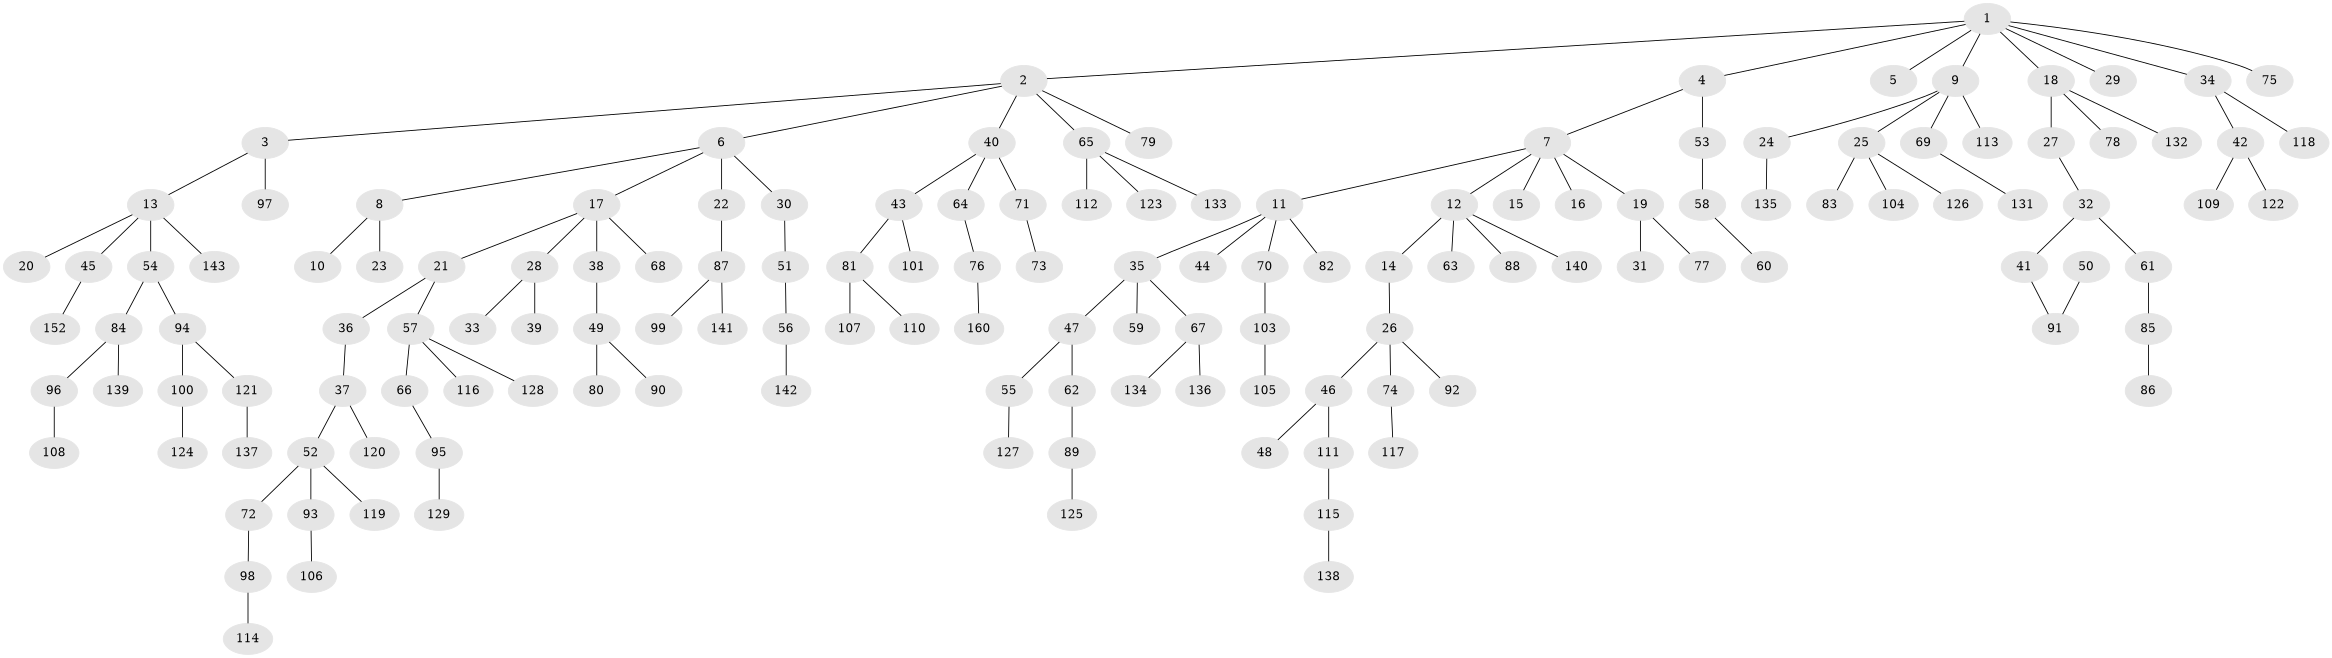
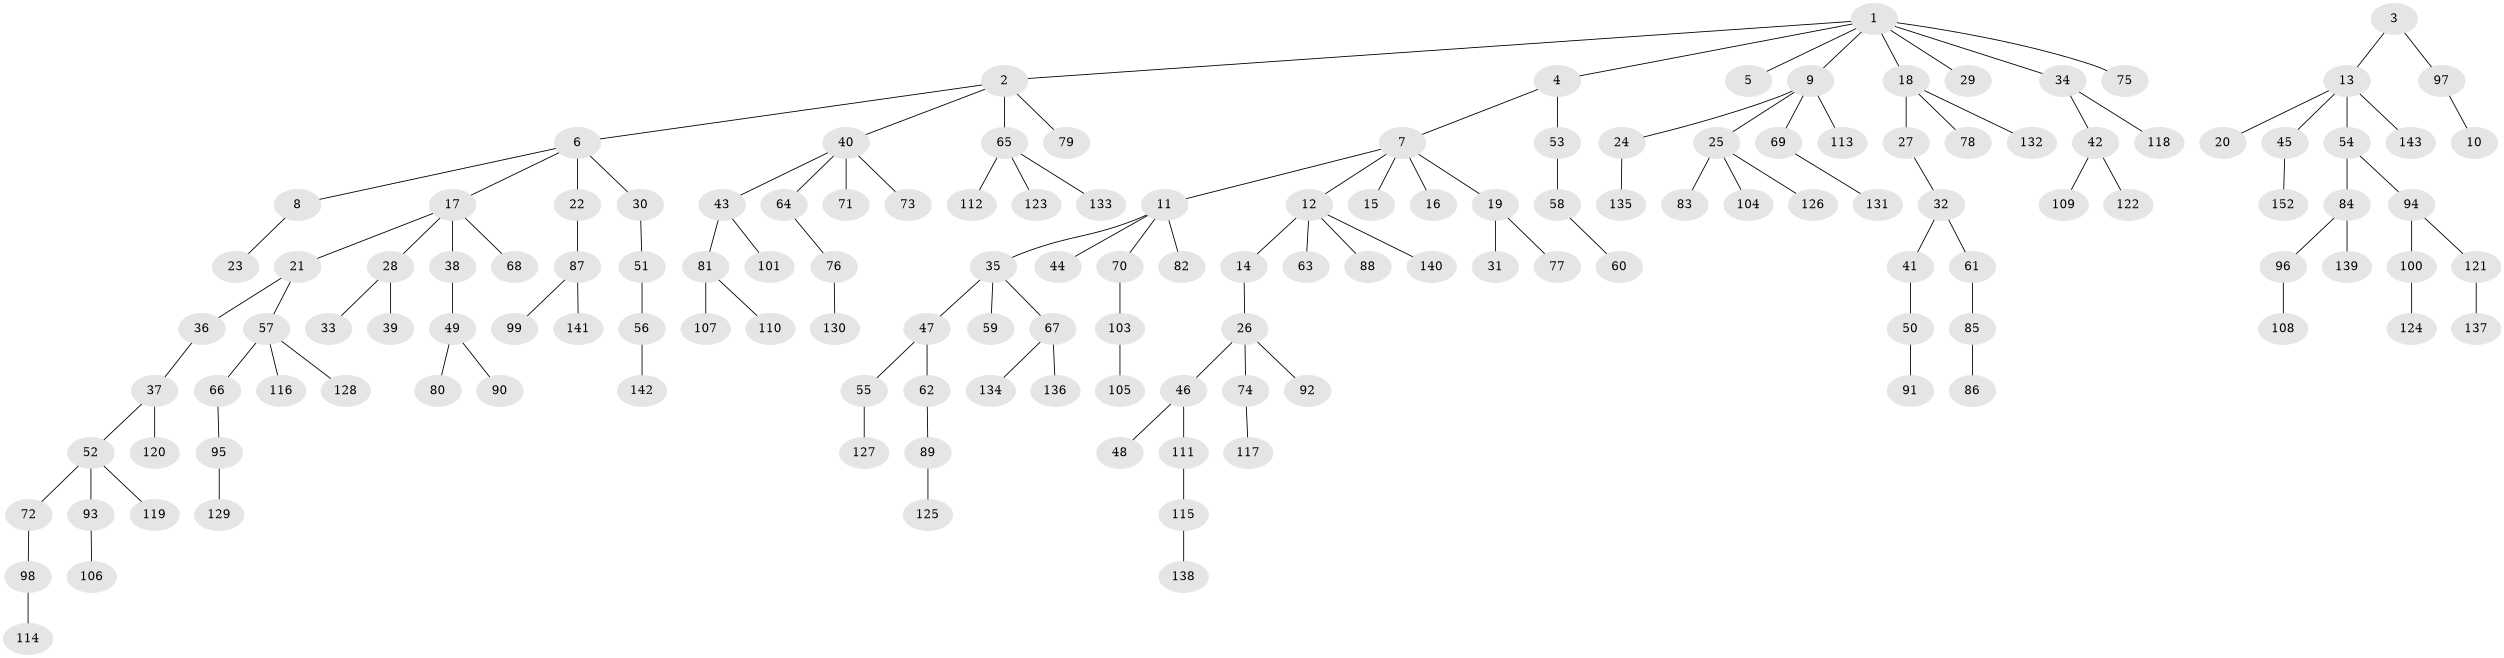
  graph {
    node [color=gray90 style=filled]
    1
    2
    4
    5
    9
    18
    29
    34
    75
    3
    6
    40
    65
    79
    7
    53
    24
    25
    69
    113
    27
    78
    132
    42
    118
    13
    97
    8
    17
    22
    30
    43
    64
    71
    112
    123
    133
    20
    45
    54
    143
    11
    12
    15
    16
    19
    58
    10
    23
    21
    28
    38
    68
    87
    51
    35
    44
    70
    82
    14
    63
    88
    140
    31
    77
    135
    83
    104
    126
    131
    47
    59
    67
    103
    26
    n76 [label=152]
    84
    94
    46
    74
    92
    36
    57
    33
    39
    49
    32
    37
    66
    116
    128
    99
    141
    48
    111
    117
    41
    61
    56
    50
    85
    109
    122
    55
    62
    134
    136
    52
    120
    72
    93
    119
    80
    90
    81
    101
    76
    73
    91
    107
    110
    115
    127
    89
    142
    98
    106
    60
    96
    139
    100
    121
    95
    86
    125
-   130 [label=160]
+   130
    129
    105
    114
    108
    124
    137
    138
    1 -- 2
    1 -- 4
    1 -- 5
    1 -- 9
    1 -- 18
    1 -- 29
    1 -- 34
    1 -- 75
-   2 -- 3
    2 -- 6
    2 -- 40
    2 -- 65
    2 -- 79
    4 -- 7
    4 -- 53
    9 -- 24
    9 -- 25
    9 -- 69
    9 -- 113
    18 -- 27
    18 -- 78
    18 -- 132
    34 -- 42
    34 -- 118
    3 -- 13
    3 -- 97
    6 -- 8
    6 -- 17
    6 -- 22
    6 -- 30
    40 -- 43
    40 -- 64
    40 -- 71
    65 -- 112
    65 -- 123
    65 -- 133
    7 -- 11
    7 -- 12
    7 -- 15
    7 -- 16
    7 -- 19
    53 -- 58
    24 -- 135
    25 -- 83
    25 -- 104
    25 -- 126
    69 -- 131
    27 -- 32
    42 -- 109
    42 -- 122
    13 -- 20
    13 -- 45
    13 -- 54
    13 -- 143
-   8 -- 10
+   97 -- 10
    8 -- 23
    17 -- 21
    17 -- 28
    17 -- 38
    17 -- 68
    22 -- 87
    30 -- 51
    43 -- 81
    43 -- 101
    64 -- 76
-   71 -- 73
+   40 -- 73
    45 -- n76
    54 -- 84
    54 -- 94
    11 -- 35
    11 -- 44
    11 -- 70
    11 -- 82
    12 -- 14
    12 -- 63
    12 -- 88
    12 -- 140
    19 -- 31
    19 -- 77
    58 -- 60
    21 -- 36
    21 -- 57
    28 -- 33
    28 -- 39
    38 -- 49
    87 -- 99
    87 -- 141
    51 -- 56
    35 -- 47
    35 -- 59
    35 -- 67
    70 -- 103
    14 -- 26
    47 -- 55
    47 -- 62
    67 -- 134
    67 -- 136
    103 -- 105
    26 -- 46
    26 -- 74
    26 -- 92
    84 -- 96
    84 -- 139
    94 -- 100
    94 -- 121
    46 -- 48
    46 -- 111
    74 -- 117
    36 -- 37
    57 -- 66
    57 -- 116
    57 -- 128
    49 -- 80
    49 -- 90
    32 -- 41
    32 -- 61
    37 -- 52
    37 -- 120
    66 -- 95
    111 -- 115
-   41 -- 91
+   41 -- 50
    61 -- 85
    56 -- 142
    50 -- 91
    85 -- 86
    55 -- 127
    62 -- 89
    52 -- 72
    52 -- 93
    52 -- 119
    72 -- 98
    93 -- 106
    81 -- 107
    81 -- 110
    76 -- 130
    115 -- 138
    89 -- 125
    98 -- 114
    96 -- 108
    100 -- 124
    121 -- 137
    95 -- 129
  }
